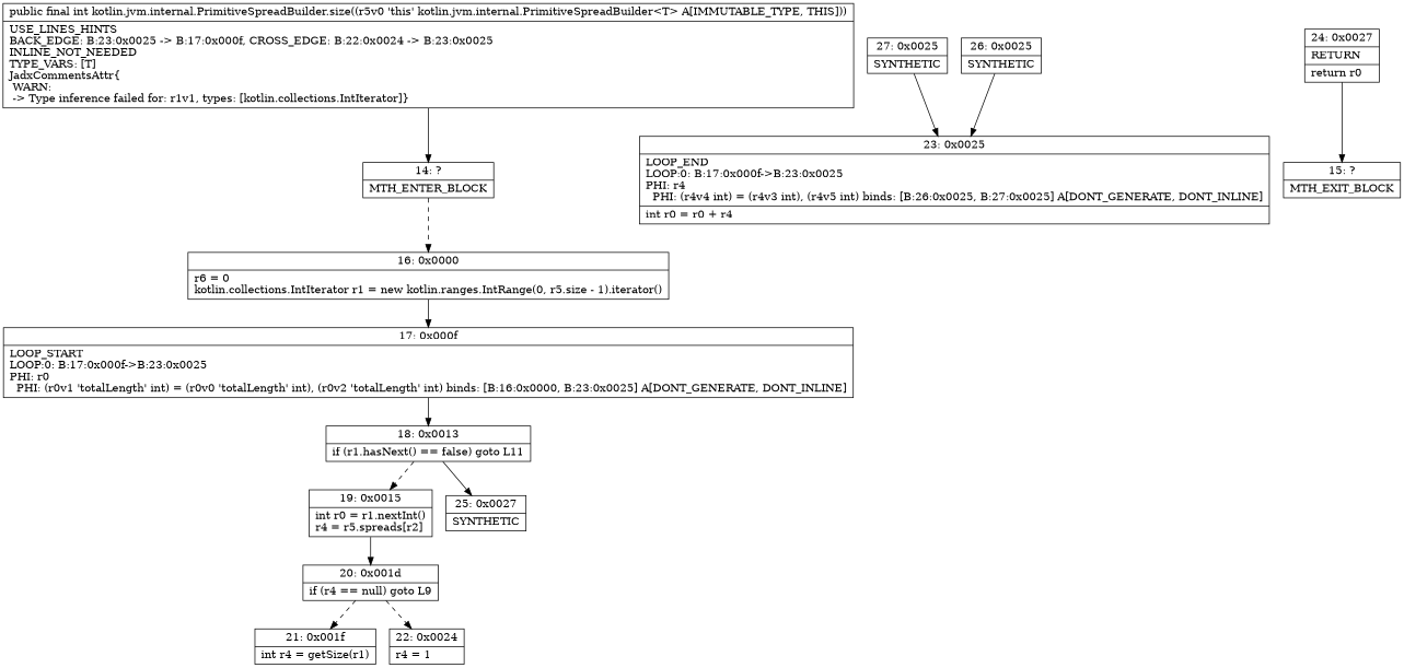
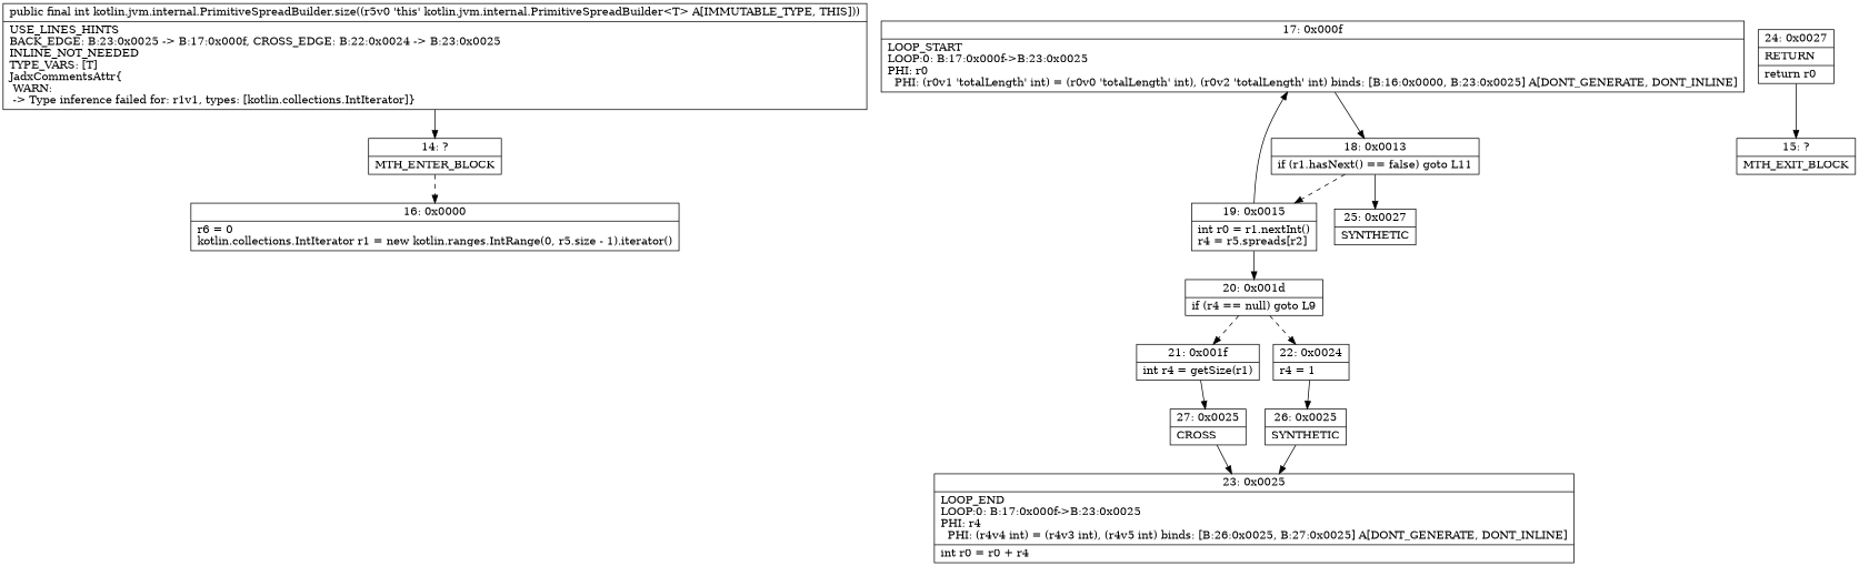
  digraph {
    node [shape=record]
    n1 [label="{14\:\ ?|MTH_ENTER_BLOCK\l}"]
    n2 [label="{16\:\ 0x0000|r6 = 0\lkotlin.collections.IntIterator r1 = new kotlin.ranges.IntRange(0, r5.size \- 1).iterator()\l}"]
    n3 [label="{17\:\ 0x000f|LOOP_START\lLOOP:0: B:17:0x000f\-\>B:23:0x0025\lPHI: r0 \l  PHI: (r0v1 'totalLength' int) = (r0v0 'totalLength' int), (r0v2 'totalLength' int) binds: [B:16:0x0000, B:23:0x0025] A[DONT_GENERATE, DONT_INLINE]\l}"]
    n4 [label="{18\:\ 0x0013|if (r1.hasNext() == false) goto L11\l}"]
    n5 [label="{19\:\ 0x0015|int r0 = r1.nextInt()\lr4 = r5.spreads[r2]\l}"]
    n6 [label="{25\:\ 0x0027|SYNTHETIC\l}"]
    n7 [label="{20\:\ 0x001d|if (r4 == null) goto L9\l}"]
    n8 [label="{21\:\ 0x001f|int r4 = getSize(r1)\l}"]
    n9 [label="{22\:\ 0x0024|r4 = 1\l}"]
-   n10 [label="{27\:\ 0x0025|SYNTHETIC\l}"]
+   n10 [label="{27\:\ 0x0025|CROSS\l}"]
    n11 [label="{26\:\ 0x0025|SYNTHETIC\l}"]
    n12 [label="{23\:\ 0x0025|LOOP_END\lLOOP:0: B:17:0x000f\-\>B:23:0x0025\lPHI: r4 \l  PHI: (r4v4 int) = (r4v3 int), (r4v5 int) binds: [B:26:0x0025, B:27:0x0025] A[DONT_GENERATE, DONT_INLINE]\l|int r0 = r0 + r4\l}"]
    n13 [label="{24\:\ 0x0027|RETURN\l|return r0\l}"]
    n14 [label="{15\:\ ?|MTH_EXIT_BLOCK\l}"]
    n15 [label="{public final int kotlin.jvm.internal.PrimitiveSpreadBuilder.size((r5v0 'this' kotlin.jvm.internal.PrimitiveSpreadBuilder\<T\> A[IMMUTABLE_TYPE, THIS]))  | USE_LINES_HINTS\lBACK_EDGE: B:23:0x0025 \-\> B:17:0x000f, CROSS_EDGE: B:22:0x0024 \-\> B:23:0x0025\lINLINE_NOT_NEEDED\lTYPE_VARS: [T]\lJadxCommentsAttr\{\l WARN: \l \-\> Type inference failed for: r1v1, types: [kotlin.collections.IntIterator]\}\l}"]
    n1 -> n2 [style=dashed]
-   n2 -> n3
+   n5 -> n3
    n3 -> n4
    n4 -> n5 [style=dashed]
    n4 -> n6
    n5 -> n7
    n7 -> n8 [style=dashed]
    n7 -> n9 [style=dashed]
+   n8 -> n10
+   n9 -> n11
    n10 -> n12
    n11 -> n12
    n13 -> n14
    n15 -> n1
  }
